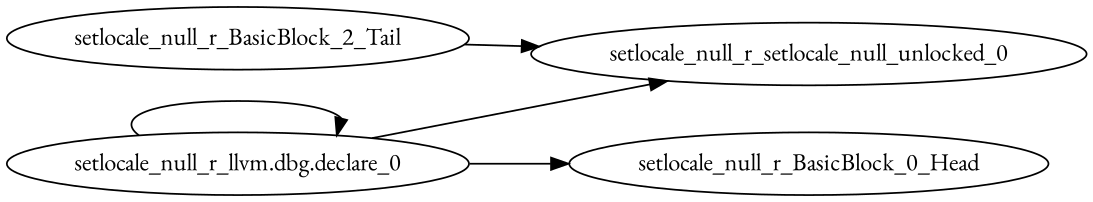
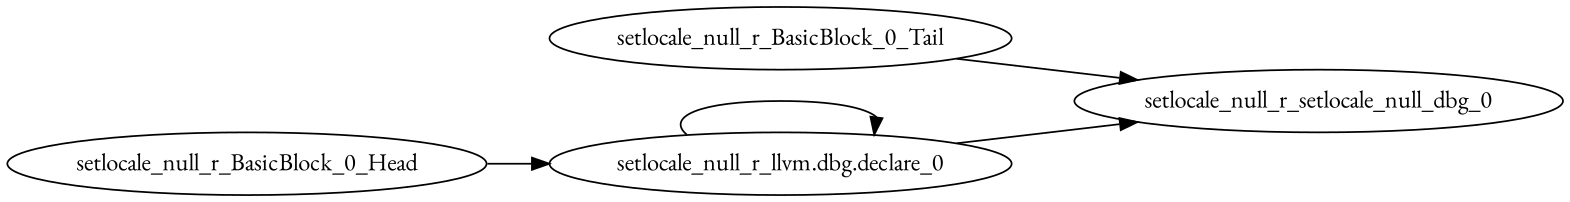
  digraph {
    fontname="EB Garamond"
    rankdir=LR
    node [fontname="EB Garamond"]
    edge [fontname="EB Garamond"]
-   setlocale_null_r_BasicBlock_0_Tail [label=setlocale_null_r_BasicBlock_2_Tail]
-   setlocale_null_r_setlocale_null_unlocked_0
+   setlocale_null_r_BasicBlock_0_Tail
+   setlocale_null_r_setlocale_null_unlocked_0 [label=setlocale_null_r_setlocale_null_dbg_0]
    setlocale_null_r_BasicBlock_0_Head
    "setlocale_null_r_llvm.dbg.declare_0"
    setlocale_null_r_BasicBlock_0_Tail -> setlocale_null_r_setlocale_null_unlocked_0
-   "setlocale_null_r_llvm.dbg.declare_0" -> setlocale_null_r_BasicBlock_0_Head
+   setlocale_null_r_BasicBlock_0_Head -> "setlocale_null_r_llvm.dbg.declare_0"
    "setlocale_null_r_llvm.dbg.declare_0" -> setlocale_null_r_setlocale_null_unlocked_0
    "setlocale_null_r_llvm.dbg.declare_0" -> "setlocale_null_r_llvm.dbg.declare_0"
  }
